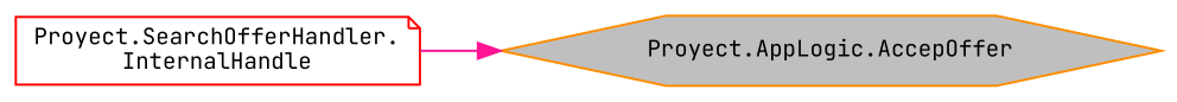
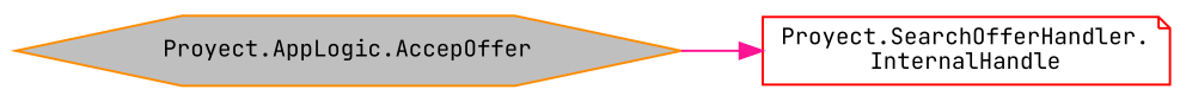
  digraph {
    rankdir=RL
    fontname="JetBrains Mono"
    node [fontname="JetBrains Mono" fontsize=10 style=filled]
    n1 [color=darkorange fillcolor=grey75 fontcolor=black height=0.2 label="Proyect.AppLogic.AccepOffer" shape=hexagon width=0.4]
    n2 [color=red fillcolor=white height=0.2 label="Proyect.SearchOfferHandler.\lInternalHandle" shape=note width=0.4]
-   n1 -> n2 [color=deeppink dir=back fontname="JetBrains Mono" fontsize=10 labelfontname=Helvetica labelfontsize=10 style=solid]
+   n2 -> n1 [color=deeppink dir=back fontname="JetBrains Mono" fontsize=10 labelfontname=Helvetica labelfontsize=10 style=solid]
  }
